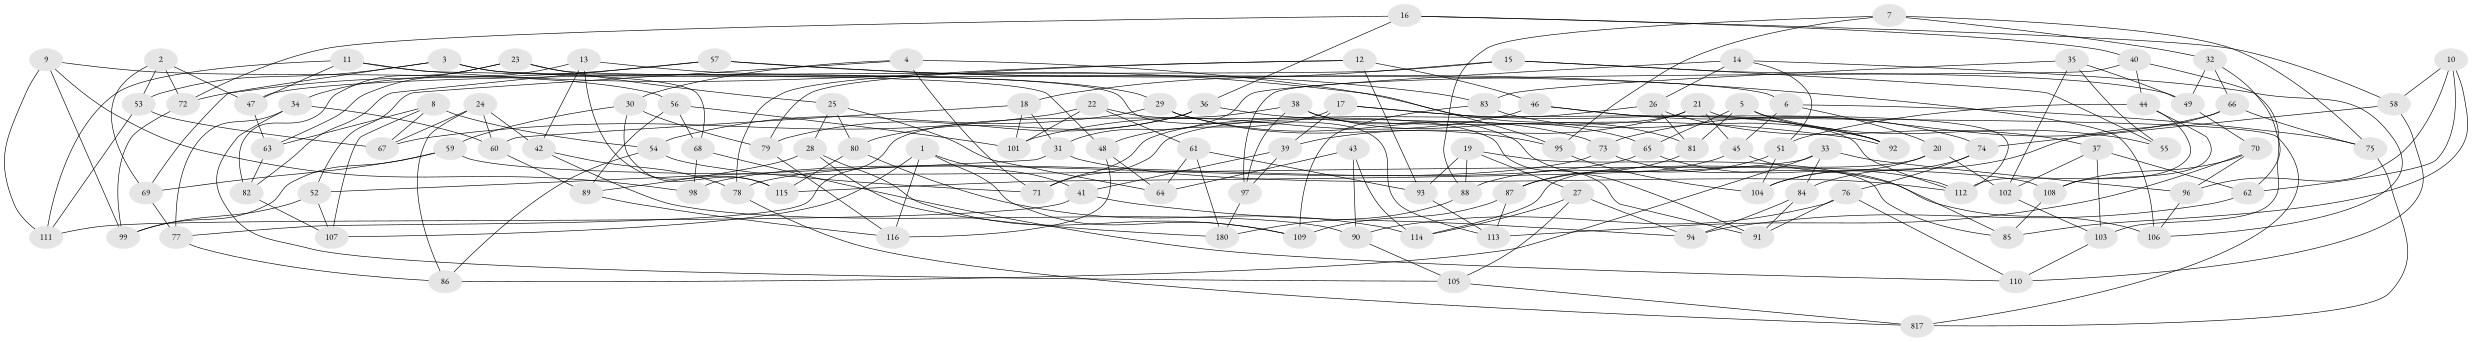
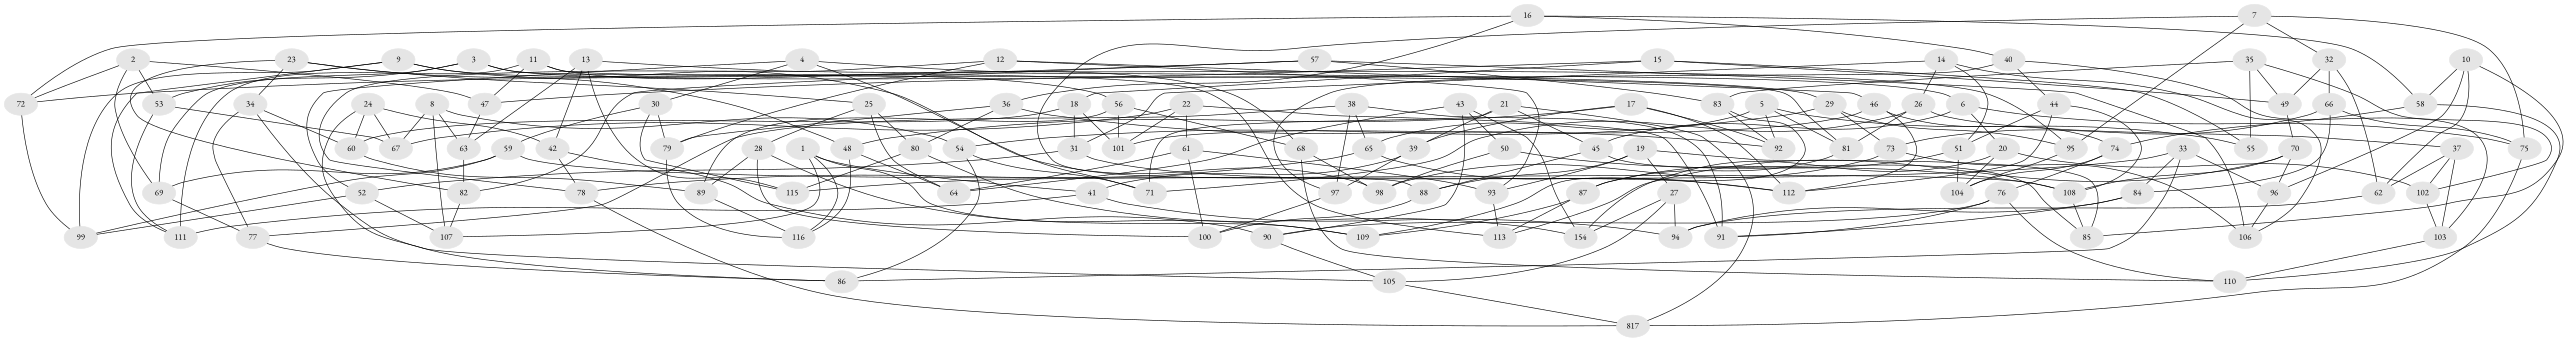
  graph {
    fontname="EB Garamond"
    node [color=gray90 fontname="EB Garamond" style=filled]
    edge [fontname="EB Garamond"]
    1
    41
    107
    109
    116
    111
    94
    2
    47
    53
    69
    72
    63
    67
    77
    99
    3
    6
    113
    20
    45
    75
    4
    30
    52
    71
    95
    79
    115
    59
    104
    5
    55
    65
    81
    92
    78
    112
    87
    102
-   114
+   114 [label=154]
    88
    85
    n44 [label=817]
    7
    32
    62
    49
    66
-   100 [label=180]
+   100
    8
    54
    86
    82
    9
    56
    98
    68
    101
    89
    10
    58
    96
    74
    110
    106
    11
    12
    46
    93
    13
    29
    42
    73
    90
    14
    26
    31
    51
    37
    15
    18
    60
    70
    16
    36
    40
    80
    103
    97
    44
    17
    39
    48
    64
    19
    27
    105
    21
    22
    61
    91
    23
    25
    34
    28
    24
    108
    84
    33
    35
    83
    38
    43
+   50
    76
    57
    1 -- 41
    1 -- 107
    1 -- 109
    1 -- 116
    41 -- 111
    41 -- 94
    2 -- 47
    2 -- 53
    2 -- 69
    2 -- 72
    47 -- 63
    53 -- 111
    53 -- 67
    69 -- 77
    72 -- 99
    63 -- 82
    77 -- 86
    3 -- 53
    3 -- 69
    3 -- 6
    3 -- 113
    6 -- 20
    6 -- 45
    6 -- 75
    20 -- 104
    20 -- 102
    20 -- 114
    45 -- 88
    45 -- 85
    75 -- n44
    4 -- 30
    4 -- 52
    4 -- 71
    4 -- 95
    30 -- 79
    30 -- 115
    30 -- 59
    52 -- 107
    52 -- 99
    95 -- 104
    79 -- 116
    59 -- 69
    59 -- 99
    59 -- 108
    5 -- 55
    5 -- 65
    5 -- 81
    5 -- 92
    65 -- 78
    65 -- 112
    81 -- 87
    78 -- n44
    87 -- 109
    87 -- 113
    102 -- 103
    88 -- 100
    7 -- 75
    7 -- 95
    7 -- 88
    7 -- 32
    32 -- 62
    32 -- 49
    32 -- 66
    62 -- 94
    49 -- 70
    66 -- 75
    66 -- 73
    66 -- 84
    8 -- 107
    8 -- 63
    8 -- 67
    8 -- 54
    54 -- 71
    54 -- 86
    82 -- 107
    9 -- 111
    9 -- 99
    9 -- 56
    9 -- 98
    56 -- 68
    56 -- 101
    56 -- 89
    68 -- 98
    68 -- 110
    89 -- 116
    10 -- 85
    10 -- 62
    10 -- 58
    10 -- 96
    58 -- 74
    58 -- 110
    96 -- 106
    74 -- 104
    74 -- 76
    11 -- 111
    11 -- 47
    11 -- 81
    11 -- 68
    12 -- 79
    12 -- 78
    12 -- 46
    12 -- 93
    46 -- 112
    46 -- 101
    46 -- 74
    93 -- 113
    13 -- 63
    13 -- 115
    13 -- 29
    13 -- 42
    29 -- 95
    29 -- 54
    29 -- 73
    42 -- 78
    42 -- 90
    73 -- 98
    73 -- 106
    90 -- 105
    14 -- 106
    14 -- 26
    14 -- 31
    14 -- 51
    26 -- 71
    26 -- 81
    26 -- 37
    31 -- 52
    31 -- 112
    51 -- 104
    51 -- 87
    37 -- 102
    37 -- 62
    37 -- 103
    15 -- 47
    15 -- 55
    15 -- 49
    15 -- 18
    18 -- 101
    18 -- 31
    18 -- 60
    60 -- 89
    70 -- 113
    70 -- 96
    70 -- 108
    16 -- 72
    16 -- 58
    16 -- 36
    16 -- 40
    36 -- 79
    36 -- 92
    36 -- 80
    40 -- 103
    40 -- 97
    40 -- 44
    80 -- 115
    80 -- 114
    103 -- 110
    97 -- 100
    44 -- 112
    44 -- 51
    44 -- 108
    17 -- 92
    17 -- 112
    17 -- 39
    17 -- 48
    39 -- 41
    39 -- 97
    48 -- 116
    48 -- 64
    19 -- 88
    19 -- 85
    19 -- 93
    19 -- 27
    27 -- 94
    27 -- 114
    27 -- 105
    105 -- n44
    21 -- 45
    21 -- 71
    21 -- n44
    21 -- 39
    22 -- 67
    22 -- 101
    22 -- 61
    22 -- 91
    61 -- 100
    61 -- 93
    61 -- 64
    23 -- 82
    23 -- 48
    23 -- 25
    23 -- 34
    25 -- 80
    25 -- 64
    25 -- 28
    34 -- 77
    34 -- 60
    34 -- 105
    28 -- 109
    28 -- 100
    28 -- 89
    24 -- 67
    24 -- 86
    24 -- 42
    24 -- 60
    108 -- 85
    84 -- 94
    84 -- 91
    33 -- 115
    33 -- 86
    33 -- 96
    33 -- 84
    35 -- 55
    35 -- 102
    35 -- 49
    35 -- 83
    83 -- 109
    83 -- 92
    38 -- 77
    38 -- 65
    38 -- 97
    38 -- 91
    43 -- 114
    43 -- 90
    43 -- 64
+   43 -- 50
+   50 -- 98
+   50 -- 108
    76 -- 110
    76 -- 90
    76 -- 91
    57 -- 72
    57 -- 82
    57 -- 106
    57 -- 83
  }
